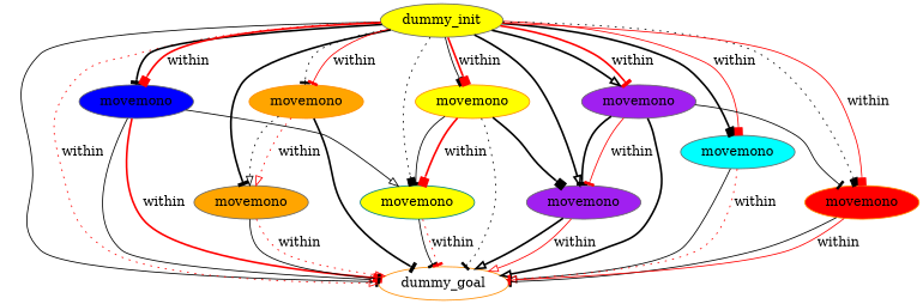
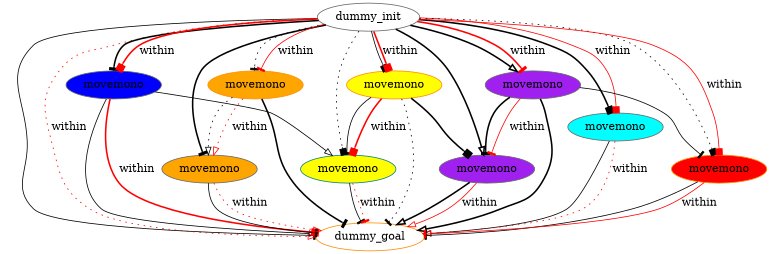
  digraph {
    node [fillcolor=white style=filled color=gray40]
    edge [color=black style=solid arrowhead=tee]
-   n1 [fillcolor=yellow label=dummy_init]
+   n1 [label=dummy_init]
    n2 [label=dummy_goal color=darkorange]
    n3 [fillcolor=blue label=movemono]
    n4 [fillcolor=orange label=movemono]
    n5 [fillcolor=orange label=movemono color=darkorange]
    n6 [fillcolor=yellow label=movemono color=teal]
    n7 [fillcolor=yellow label=movemono color=darkorange]
    n8 [fillcolor=purple label=movemono]
    n9 [fillcolor=purple label=movemono]
    n10 [fillcolor=cyan label=movemono]
    n11 [fillcolor=red label=movemono color=darkorange]
    n1 -> n2
    n1 -> n2 [color=red label=within style=dotted arrowhead=onormal]
    n1 -> n3 [style=bold]
    n1 -> n3 [color=red label=within style=bold arrowhead=box]
    n1 -> n4 [style=bold]
    n1 -> n5 [style=dotted]
    n1 -> n5 [color=red label=within]
    n1 -> n6 [style=dotted arrowhead=box]
    n1 -> n7 [arrowhead=box]
    n1 -> n7 [color=red label=within style=bold arrowhead=box]
    n1 -> n8 [style=bold arrowhead=onormal]
    n1 -> n9 [style=bold arrowhead=onormal]
    n1 -> n9 [color=red label=within style=bold]
    n1 -> n10 [style=bold arrowhead=box]
    n1 -> n10 [color=red label=within arrowhead=box]
    n1 -> n11 [style=dotted arrowhead=box]
    n1 -> n11 [color=red label=within arrowhead=box]
    n3 -> n2 [arrowhead=onormal]
    n3 -> n2 [color=red label=within style=bold arrowhead=box]
    n3 -> n6 [arrowhead=onormal]
    n4 -> n2
    n4 -> n2 [color=red label=within style=dotted arrowhead=onormal]
    n5 -> n2 [style=bold]
    n5 -> n4 [style=dotted arrowhead=onormal]
    n5 -> n4 [color=red label=within style=dotted arrowhead=onormal]
    n6 -> n2
    n6 -> n2 [color=red label=within style=dotted]
    n7 -> n2 [style=dotted]
    n7 -> n6
    n7 -> n6 [color=red label=within style=bold arrowhead=box]
    n7 -> n8 [style=bold arrowhead=box]
    n8 -> n2 [style=bold arrowhead=onormal]
    n8 -> n2 [color=red label=within arrowhead=onormal]
    n9 -> n2 [style=bold arrowhead=onormal]
    n9 -> n8 [style=bold]
    n9 -> n8 [color=red label=within]
    n9 -> n11
    n10 -> n2 [arrowhead=onormal]
    n10 -> n2 [color=red label=within style=dotted arrowhead=onormal]
    n11 -> n2
    n11 -> n2 [color=red label=within]
  }
